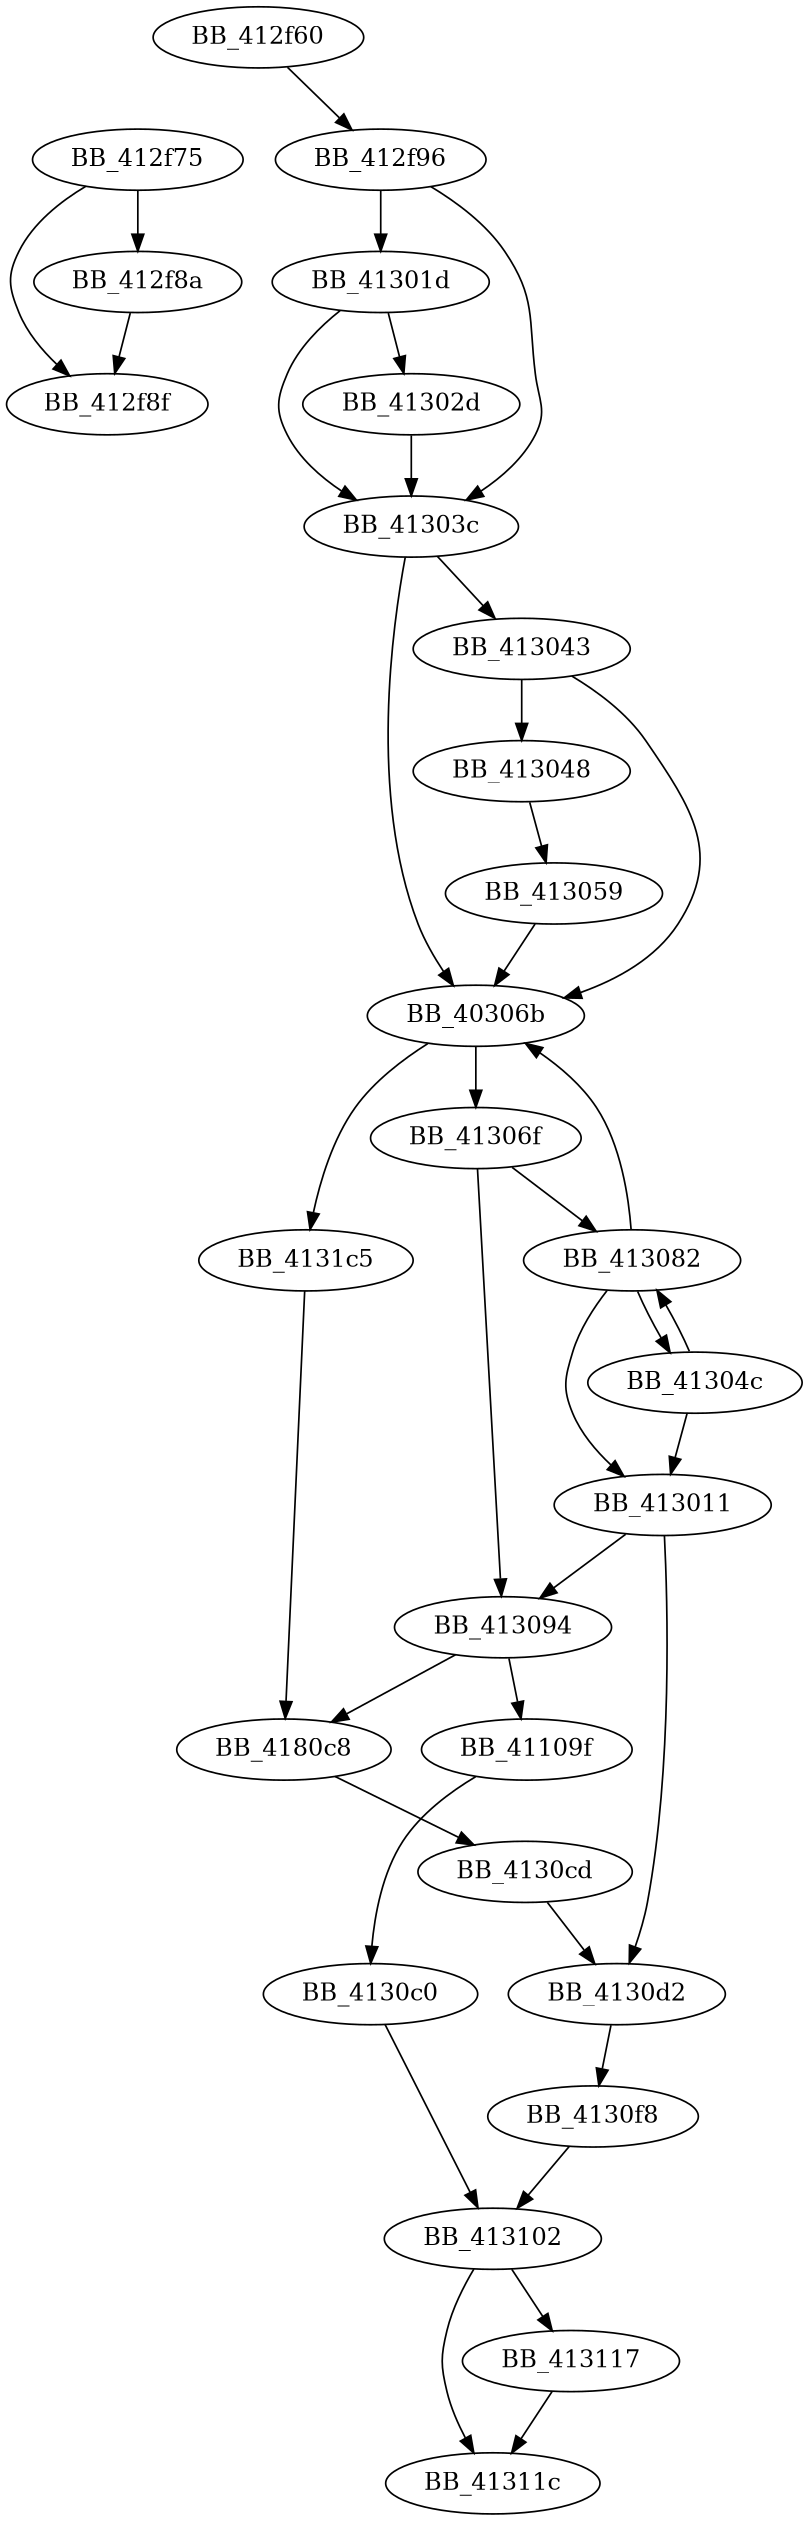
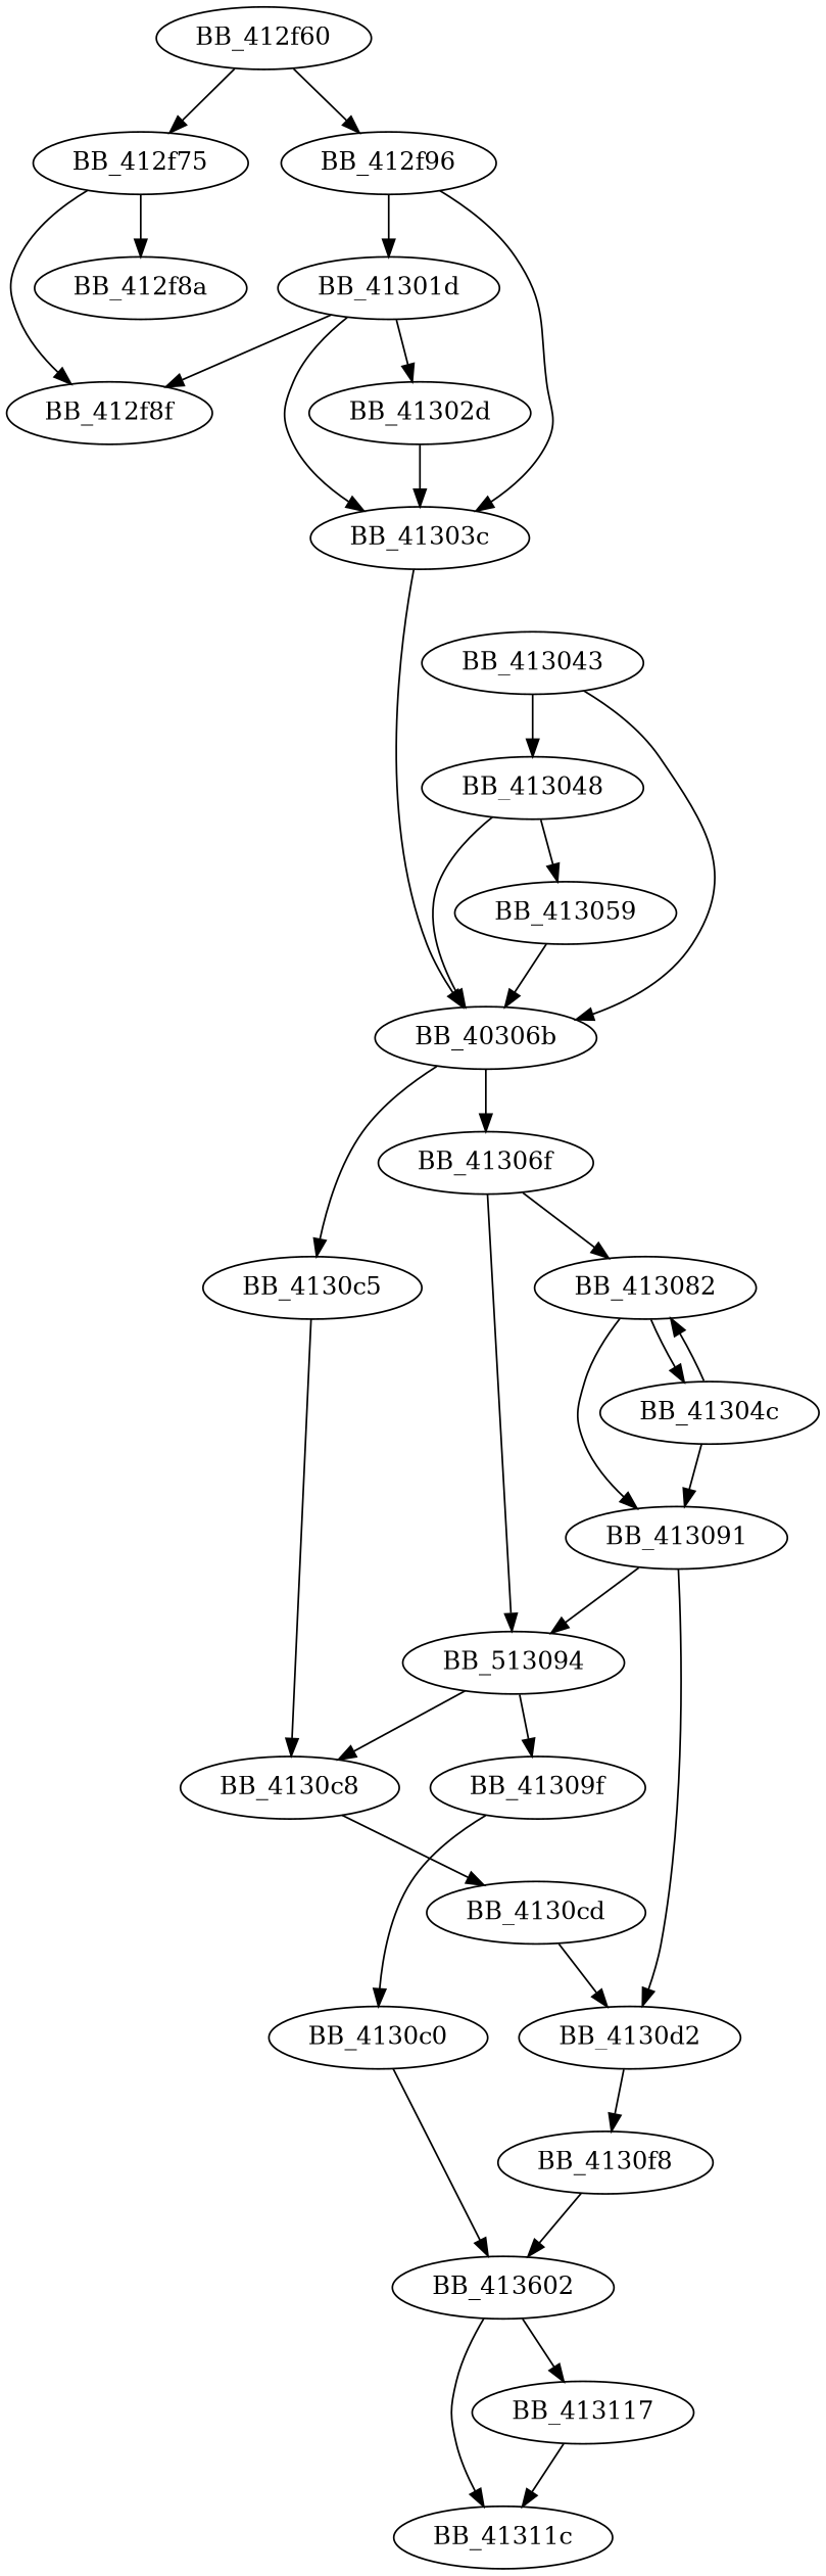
  digraph {
    BB_412f60
    BB_412f75
    BB_412f96
    BB_412f8a
    BB_412f8f
    BB_41301d
    BB_41303c
    BB_41302d
    BB_413043
    n10 [label=BB_40306b]
    BB_413048
    BB_41306f
-   BB_4130c5 [label=BB_4131c5]
+   BB_4130c5
    BB_413059
    BB_413082
-   BB_413094
-   BB_4130c8 [label=BB_4180c8]
+   BB_413094 [label=BB_513094]
+   BB_4130c8
    n18 [label=BB_41304c]
-   BB_413091 [label=BB_413011]
-   BB_41309f [label=BB_41109f]
+   BB_413091
+   BB_41309f
    BB_4130cd
    BB_4130d2
    BB_4130c0
-   BB_413102
+   BB_413102 [label=BB_413602]
    BB_4130f8
    BB_413117
    BB_41311c
+   BB_412f60 -> BB_412f75
    BB_412f60 -> BB_412f96
    BB_412f75 -> BB_412f8a
    BB_412f75 -> BB_412f8f
    BB_412f96 -> BB_41301d
    BB_412f96 -> BB_41303c
-   BB_412f8a -> BB_412f8f
+   BB_41301d -> BB_412f8f
    BB_41301d -> BB_41303c
    BB_41301d -> BB_41302d
-   BB_41303c -> BB_413043
    BB_41303c -> n10
    BB_41302d -> BB_41303c
    BB_413043 -> n10
    BB_413043 -> BB_413048
    n10 -> BB_41306f
    n10 -> BB_4130c5
-   BB_413082 -> n10
+   BB_413048 -> n10
    BB_413048 -> BB_413059
    BB_41306f -> BB_413082
    BB_41306f -> BB_413094
    BB_4130c5 -> BB_4130c8
    BB_413059 -> n10
    BB_413082 -> n18
    BB_413082 -> BB_413091
    BB_413094 -> BB_4130c8
    BB_413094 -> BB_41309f
    BB_4130c8 -> BB_4130cd
    n18 -> BB_413082
    n18 -> BB_413091
    BB_413091 -> BB_413094
    BB_413091 -> BB_4130d2
    BB_41309f -> BB_4130c0
    BB_4130cd -> BB_4130d2
    BB_4130d2 -> BB_4130f8
    BB_4130c0 -> BB_413102
    BB_413102 -> BB_413117
    BB_413102 -> BB_41311c
    BB_4130f8 -> BB_413102
    BB_413117 -> BB_41311c
  }
